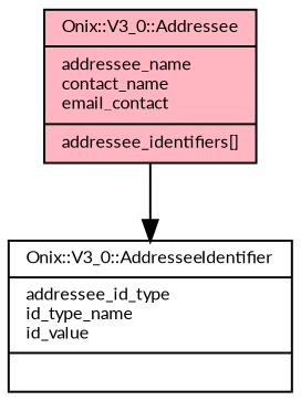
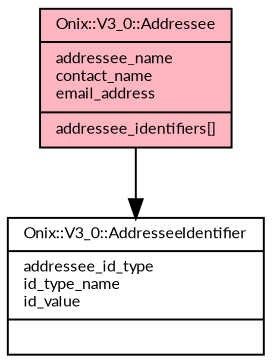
  digraph {
    fontname=Lato
    fontsize=8
    node [fontname=Lato fontsize=8 shape=record style=filled]
-   n1 [label="{Onix::V3_0::Addressee\l|addressee_name\lcontact_name\lemail_contact\l|addressee_identifiers[]\l}" fillcolor=lightpink]
+   n1 [label="{Onix::V3_0::Addressee\l|addressee_name\lcontact_name\lemail_address\l|addressee_identifiers[]\l}" fillcolor=lightpink]
    n2 [label="{Onix::V3_0::AddresseeIdentifier\l|addressee_id_type\lid_type_name\lid_value\l|\l}" fillcolor=white]
    n1 -> n2 [arrowhead=normal fontname=Lato fontsize=8]
  }
